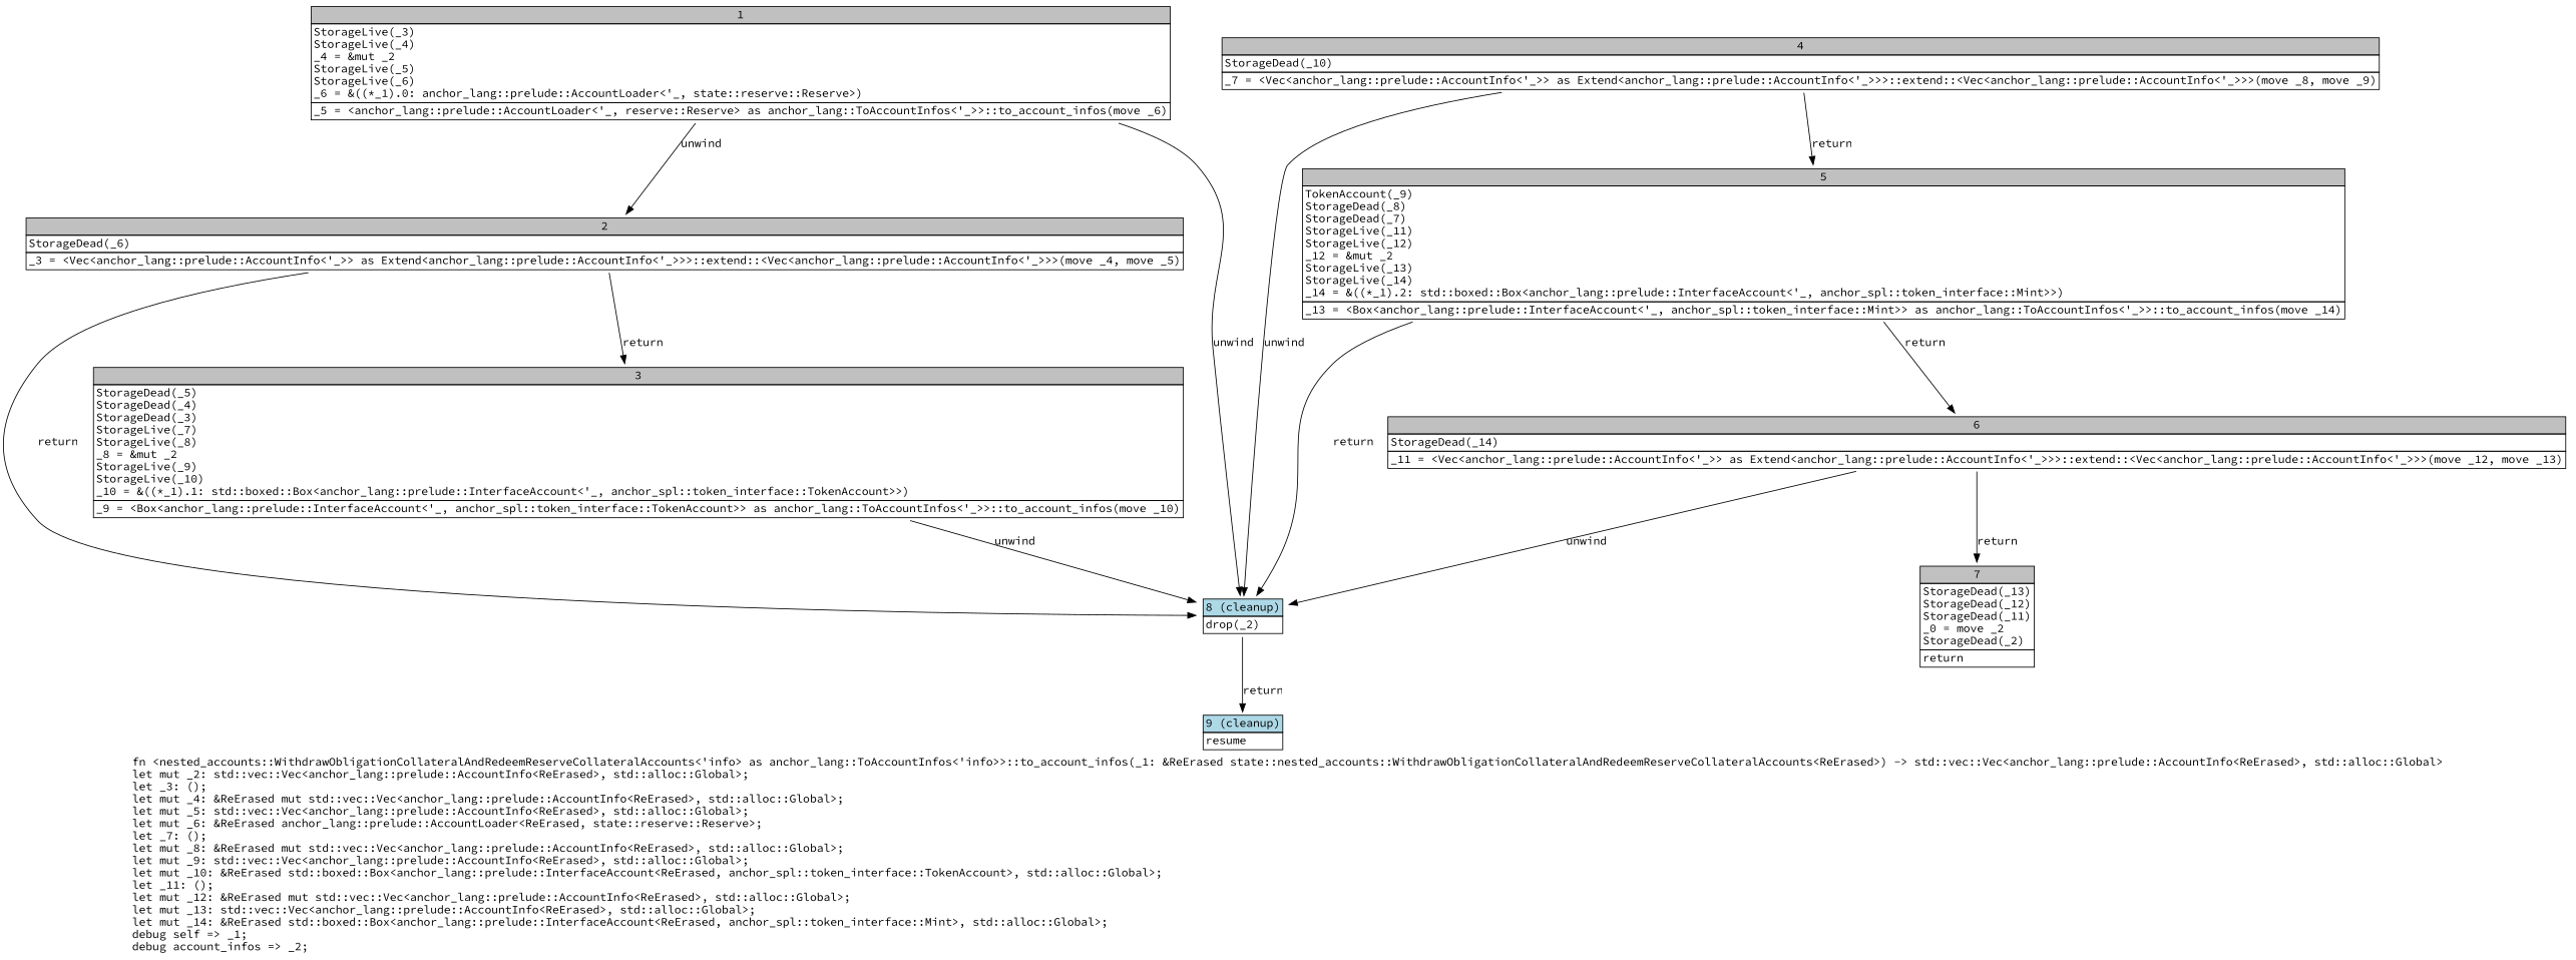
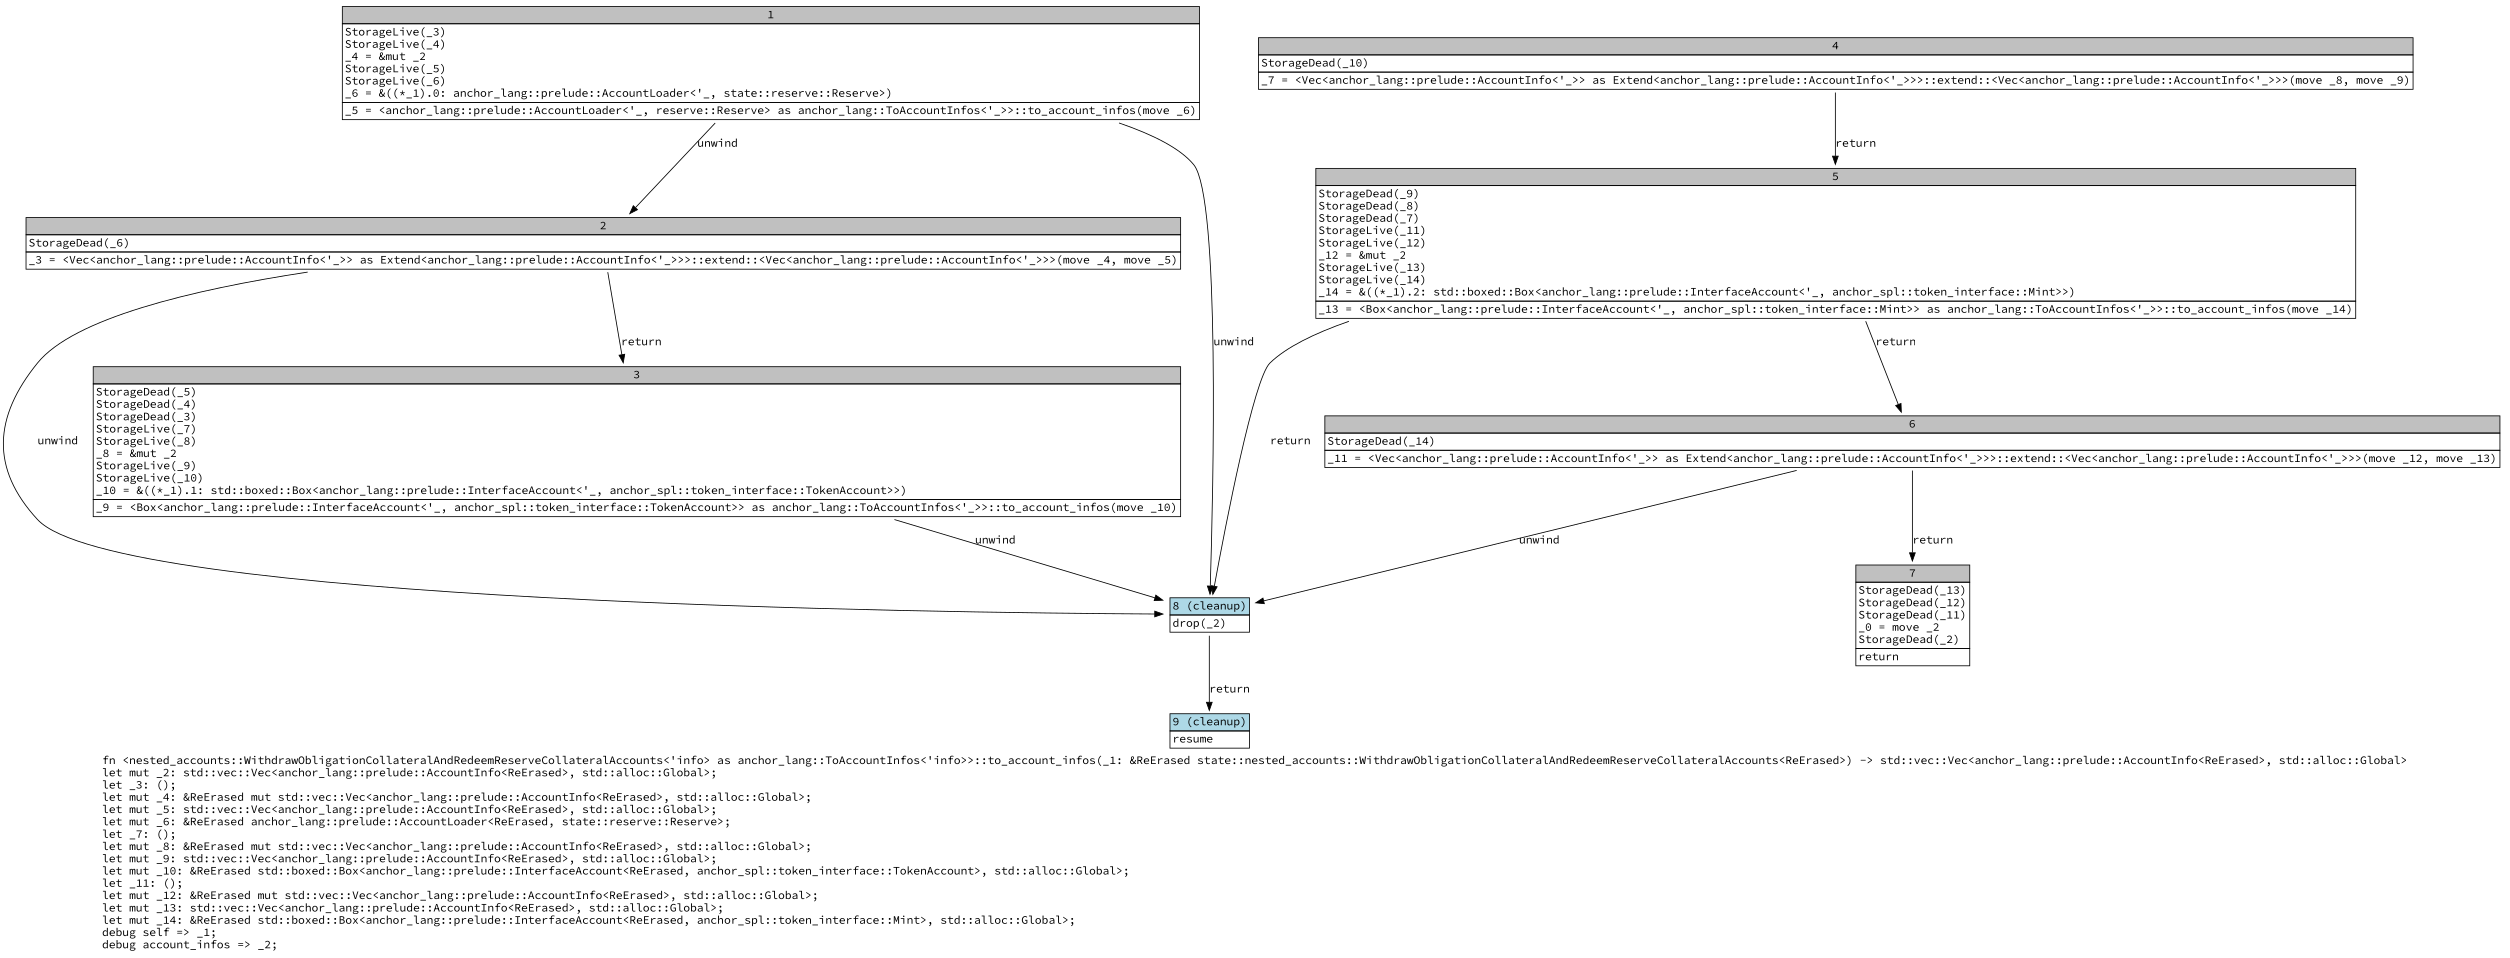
  digraph {
    fontname="Source Code Pro"
    label=<fn &lt;nested_accounts::WithdrawObligationCollateralAndRedeemReserveCollateralAccounts&lt;'info&gt; as anchor_lang::ToAccountInfos&lt;'info&gt;&gt;::to_account_infos(_1: &amp;ReErased state::nested_accounts::WithdrawObligationCollateralAndRedeemReserveCollateralAccounts&lt;ReErased&gt;) -&gt; std::vec::Vec&lt;anchor_lang::prelude::AccountInfo&lt;ReErased&gt;, std::alloc::Global&gt;<br align="left"/>let mut _2: std::vec::Vec&lt;anchor_lang::prelude::AccountInfo&lt;ReErased&gt;, std::alloc::Global&gt;;<br align="left"/>let _3: ();<br align="left"/>let mut _4: &amp;ReErased mut std::vec::Vec&lt;anchor_lang::prelude::AccountInfo&lt;ReErased&gt;, std::alloc::Global&gt;;<br align="left"/>let mut _5: std::vec::Vec&lt;anchor_lang::prelude::AccountInfo&lt;ReErased&gt;, std::alloc::Global&gt;;<br align="left"/>let mut _6: &amp;ReErased anchor_lang::prelude::AccountLoader&lt;ReErased, state::reserve::Reserve&gt;;<br align="left"/>let _7: ();<br align="left"/>let mut _8: &amp;ReErased mut std::vec::Vec&lt;anchor_lang::prelude::AccountInfo&lt;ReErased&gt;, std::alloc::Global&gt;;<br align="left"/>let mut _9: std::vec::Vec&lt;anchor_lang::prelude::AccountInfo&lt;ReErased&gt;, std::alloc::Global&gt;;<br align="left"/>let mut _10: &amp;ReErased std::boxed::Box&lt;anchor_lang::prelude::InterfaceAccount&lt;ReErased, anchor_spl::token_interface::TokenAccount&gt;, std::alloc::Global&gt;;<br align="left"/>let _11: ();<br align="left"/>let mut _12: &amp;ReErased mut std::vec::Vec&lt;anchor_lang::prelude::AccountInfo&lt;ReErased&gt;, std::alloc::Global&gt;;<br align="left"/>let mut _13: std::vec::Vec&lt;anchor_lang::prelude::AccountInfo&lt;ReErased&gt;, std::alloc::Global&gt;;<br align="left"/>let mut _14: &amp;ReErased std::boxed::Box&lt;anchor_lang::prelude::InterfaceAccount&lt;ReErased, anchor_spl::token_interface::Mint&gt;, std::alloc::Global&gt;;<br align="left"/>debug self =&gt; _1;<br align="left"/>debug account_infos =&gt; _2;<br align="left"/>>
    node [fontname="Source Code Pro" shape=none]
    edge [fontname="Source Code Pro"]
    n1 [label=<<table border="0" cellborder="1" cellspacing="0"><tr><td bgcolor="gray" align="center" colspan="1">1</td></tr><tr><td align="left" balign="left">StorageLive(_3)<br/>StorageLive(_4)<br/>_4 = &amp;mut _2<br/>StorageLive(_5)<br/>StorageLive(_6)<br/>_6 = &amp;((*_1).0: anchor_lang::prelude::AccountLoader&lt;'_, state::reserve::Reserve&gt;)<br/></td></tr><tr><td align="left">_5 = &lt;anchor_lang::prelude::AccountLoader&lt;'_, reserve::Reserve&gt; as anchor_lang::ToAccountInfos&lt;'_&gt;&gt;::to_account_infos(move _6)</td></tr></table>>]
    n2 [label=<<table border="0" cellborder="1" cellspacing="0"><tr><td bgcolor="gray" align="center" colspan="1">2</td></tr><tr><td align="left" balign="left">StorageDead(_6)<br/></td></tr><tr><td align="left">_3 = &lt;Vec&lt;anchor_lang::prelude::AccountInfo&lt;'_&gt;&gt; as Extend&lt;anchor_lang::prelude::AccountInfo&lt;'_&gt;&gt;&gt;::extend::&lt;Vec&lt;anchor_lang::prelude::AccountInfo&lt;'_&gt;&gt;&gt;(move _4, move _5)</td></tr></table>>]
    n3 [label=<<table border="0" cellborder="1" cellspacing="0"><tr><td bgcolor="lightblue" align="center" colspan="1">8 (cleanup)</td></tr><tr><td align="left">drop(_2)</td></tr></table>>]
    n4 [label=<<table border="0" cellborder="1" cellspacing="0"><tr><td bgcolor="gray" align="center" colspan="1">3</td></tr><tr><td align="left" balign="left">StorageDead(_5)<br/>StorageDead(_4)<br/>StorageDead(_3)<br/>StorageLive(_7)<br/>StorageLive(_8)<br/>_8 = &amp;mut _2<br/>StorageLive(_9)<br/>StorageLive(_10)<br/>_10 = &amp;((*_1).1: std::boxed::Box&lt;anchor_lang::prelude::InterfaceAccount&lt;'_, anchor_spl::token_interface::TokenAccount&gt;&gt;)<br/></td></tr><tr><td align="left">_9 = &lt;Box&lt;anchor_lang::prelude::InterfaceAccount&lt;'_, anchor_spl::token_interface::TokenAccount&gt;&gt; as anchor_lang::ToAccountInfos&lt;'_&gt;&gt;::to_account_infos(move _10)</td></tr></table>>]
    n5 [label=<<table border="0" cellborder="1" cellspacing="0"><tr><td bgcolor="lightblue" align="center" colspan="1">9 (cleanup)</td></tr><tr><td align="left">resume</td></tr></table>>]
    n6 [label=<<table border="0" cellborder="1" cellspacing="0"><tr><td bgcolor="gray" align="center" colspan="1">4</td></tr><tr><td align="left" balign="left">StorageDead(_10)<br/></td></tr><tr><td align="left">_7 = &lt;Vec&lt;anchor_lang::prelude::AccountInfo&lt;'_&gt;&gt; as Extend&lt;anchor_lang::prelude::AccountInfo&lt;'_&gt;&gt;&gt;::extend::&lt;Vec&lt;anchor_lang::prelude::AccountInfo&lt;'_&gt;&gt;&gt;(move _8, move _9)</td></tr></table>>]
-   n7 [label=<<table border="0" cellborder="1" cellspacing="0"><tr><td bgcolor="gray" align="center" colspan="1">5</td></tr><tr><td align="left" balign="left">TokenAccount(_9)<br/>StorageDead(_8)<br/>StorageDead(_7)<br/>StorageLive(_11)<br/>StorageLive(_12)<br/>_12 = &amp;mut _2<br/>StorageLive(_13)<br/>StorageLive(_14)<br/>_14 = &amp;((*_1).2: std::boxed::Box&lt;anchor_lang::prelude::InterfaceAccount&lt;'_, anchor_spl::token_interface::Mint&gt;&gt;)<br/></td></tr><tr><td align="left">_13 = &lt;Box&lt;anchor_lang::prelude::InterfaceAccount&lt;'_, anchor_spl::token_interface::Mint&gt;&gt; as anchor_lang::ToAccountInfos&lt;'_&gt;&gt;::to_account_infos(move _14)</td></tr></table>>]
+   n7 [label=<<table border="0" cellborder="1" cellspacing="0"><tr><td bgcolor="gray" align="center" colspan="1">5</td></tr><tr><td align="left" balign="left">StorageDead(_9)<br/>StorageDead(_8)<br/>StorageDead(_7)<br/>StorageLive(_11)<br/>StorageLive(_12)<br/>_12 = &amp;mut _2<br/>StorageLive(_13)<br/>StorageLive(_14)<br/>_14 = &amp;((*_1).2: std::boxed::Box&lt;anchor_lang::prelude::InterfaceAccount&lt;'_, anchor_spl::token_interface::Mint&gt;&gt;)<br/></td></tr><tr><td align="left">_13 = &lt;Box&lt;anchor_lang::prelude::InterfaceAccount&lt;'_, anchor_spl::token_interface::Mint&gt;&gt; as anchor_lang::ToAccountInfos&lt;'_&gt;&gt;::to_account_infos(move _14)</td></tr></table>>]
    n8 [label=<<table border="0" cellborder="1" cellspacing="0"><tr><td bgcolor="gray" align="center" colspan="1">6</td></tr><tr><td align="left" balign="left">StorageDead(_14)<br/></td></tr><tr><td align="left">_11 = &lt;Vec&lt;anchor_lang::prelude::AccountInfo&lt;'_&gt;&gt; as Extend&lt;anchor_lang::prelude::AccountInfo&lt;'_&gt;&gt;&gt;::extend::&lt;Vec&lt;anchor_lang::prelude::AccountInfo&lt;'_&gt;&gt;&gt;(move _12, move _13)</td></tr></table>>]
    n9 [label=<<table border="0" cellborder="1" cellspacing="0"><tr><td bgcolor="gray" align="center" colspan="1">7</td></tr><tr><td align="left" balign="left">StorageDead(_13)<br/>StorageDead(_12)<br/>StorageDead(_11)<br/>_0 = move _2<br/>StorageDead(_2)<br/></td></tr><tr><td align="left">return</td></tr></table>>]
    n1 -> n2 [label=unwind]
    n1 -> n3 [label=unwind]
-   n2 -> n3 [label=return]
+   n2 -> n3 [label=unwind]
    n2 -> n4 [label=return]
    n3 -> n5 [label=return]
    n4 -> n3 [label=unwind]
-   n6 -> n3 [label=unwind]
    n6 -> n7 [label=return]
    n7 -> n3 [label=return]
    n7 -> n8 [label=return]
    n8 -> n3 [label=unwind]
    n8 -> n9 [label=return]
  }
